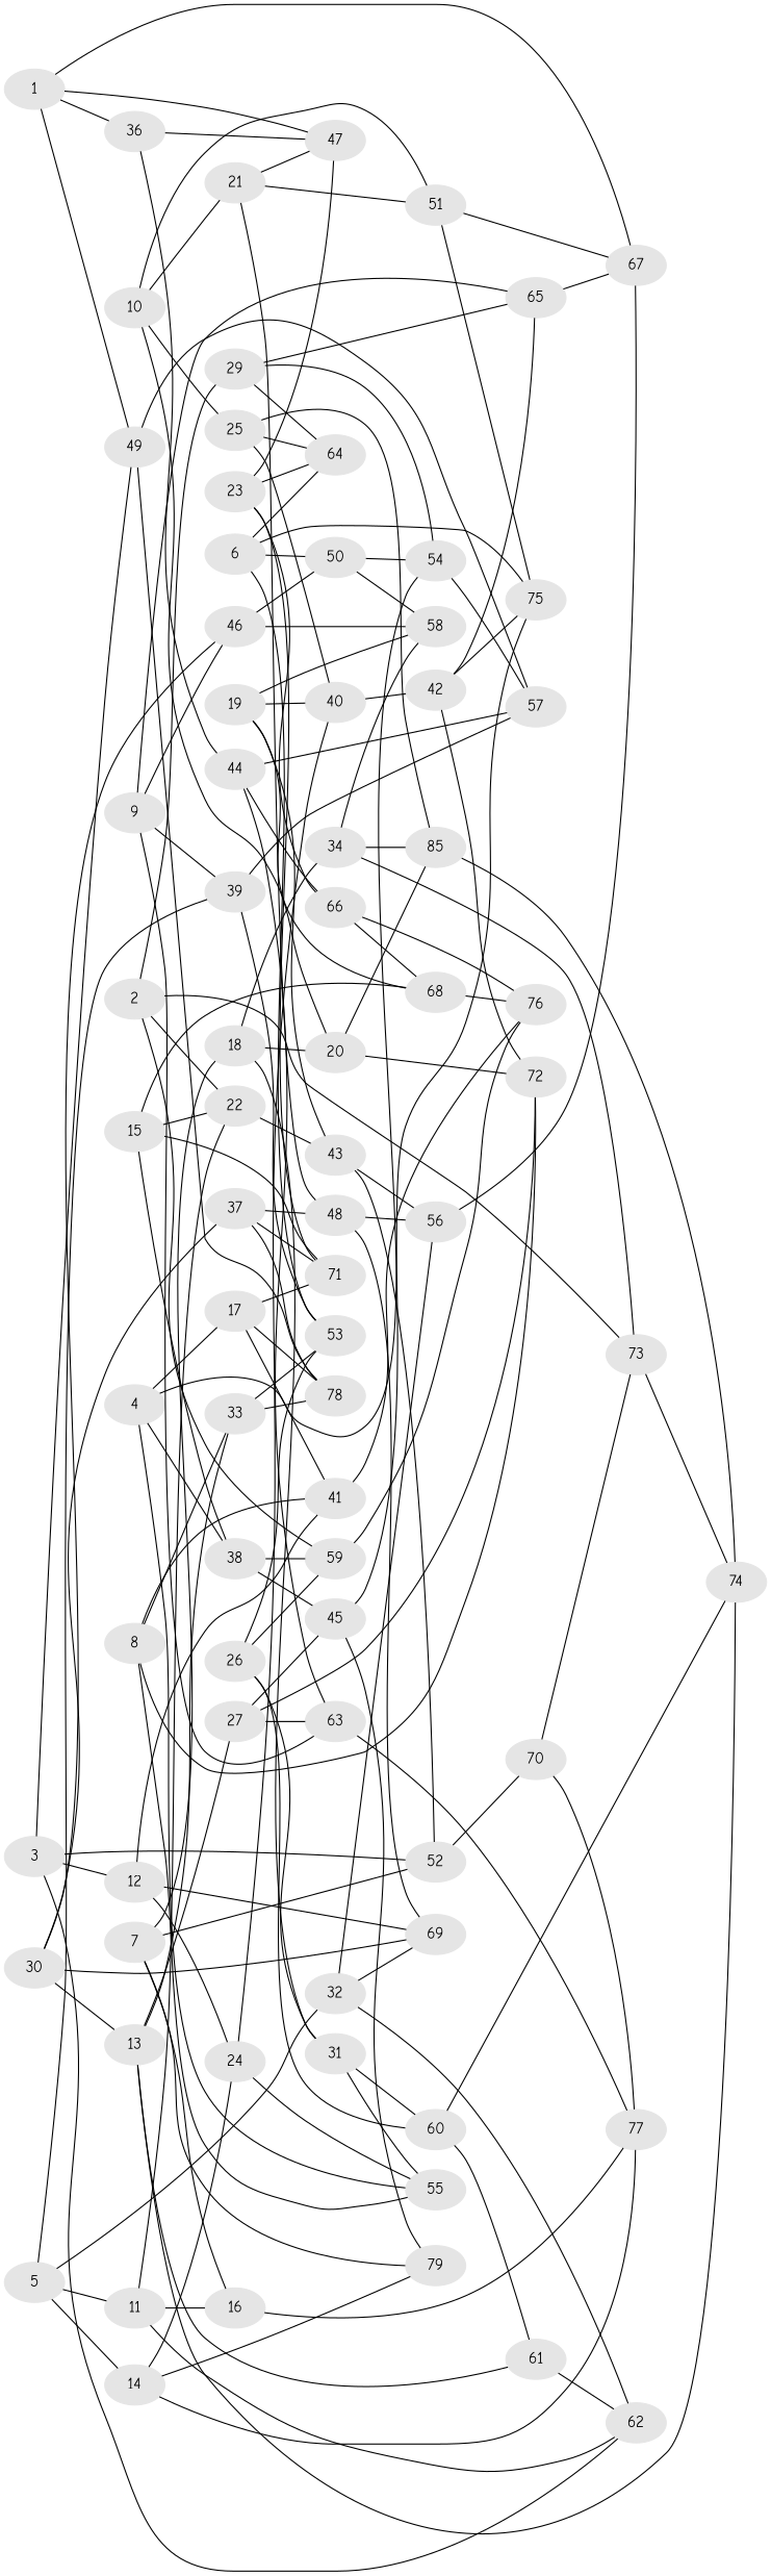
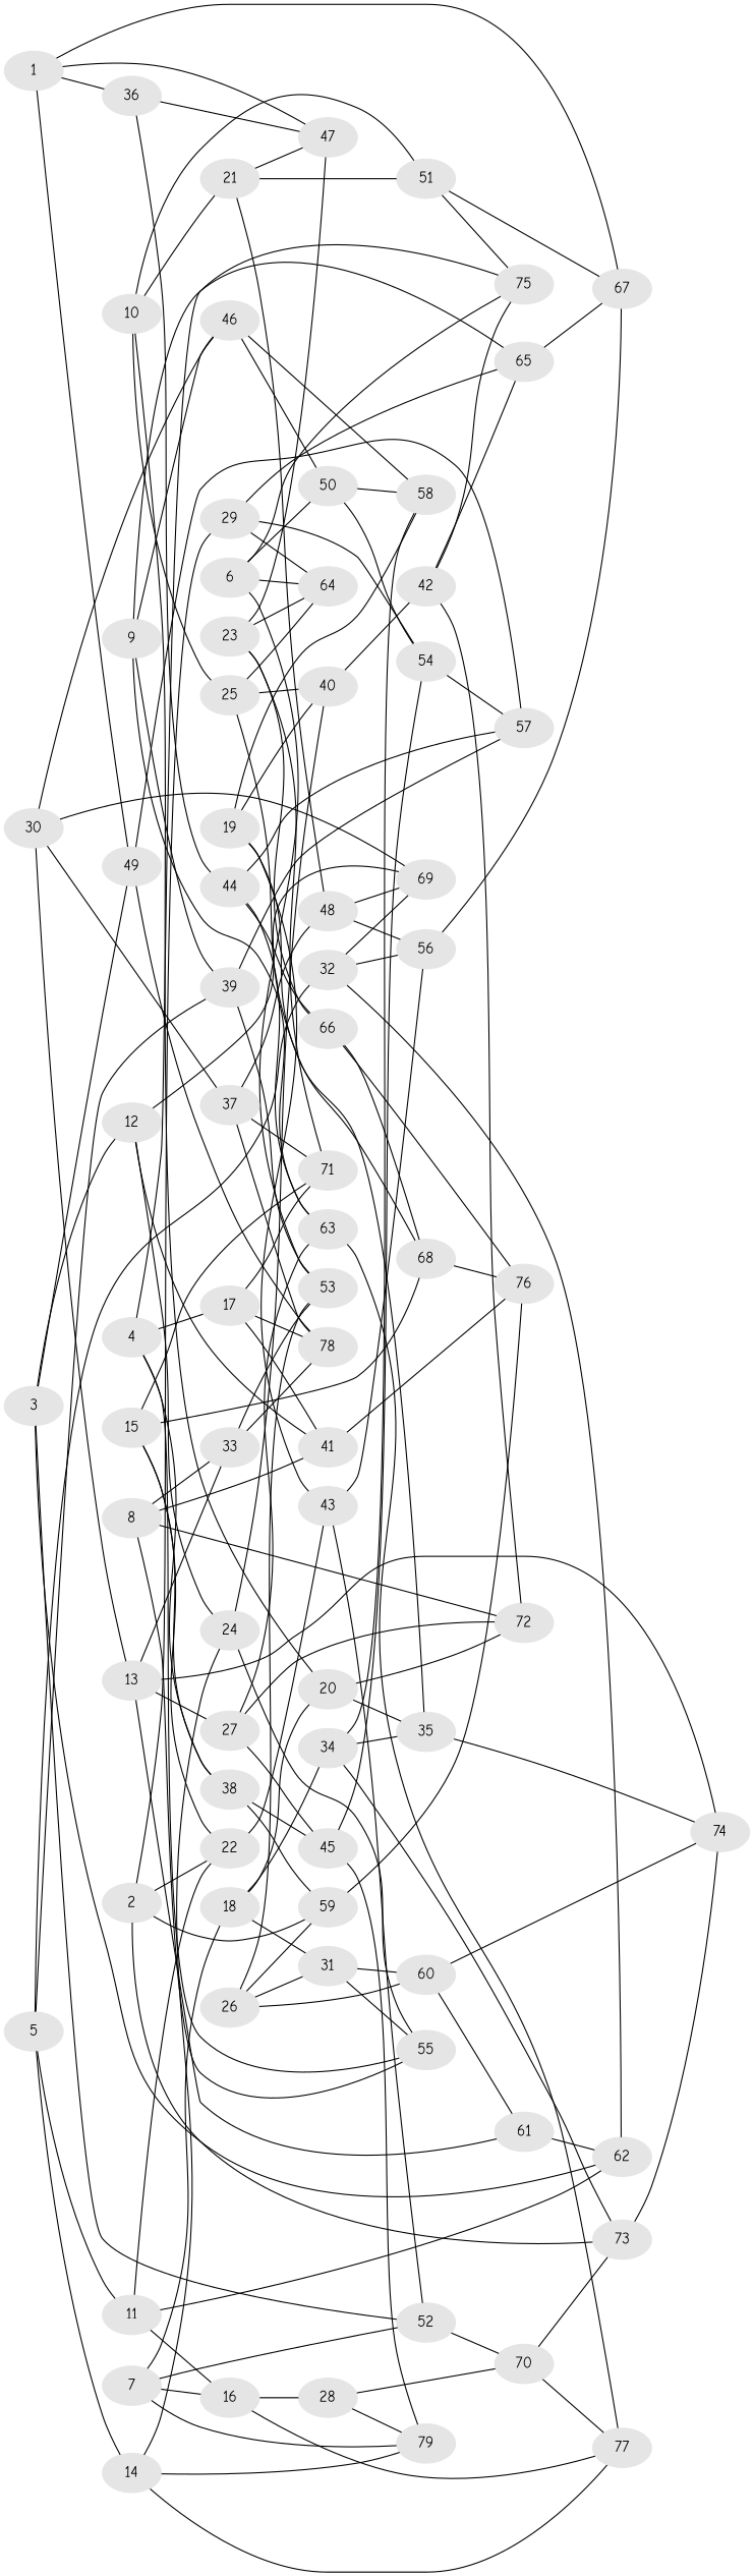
  graph {
    fontname="Comic Neue"
    rankdir=LR
    node [color=gray90 fontname="Comic Neue" style=filled]
    edge [fontname="Comic Neue"]
    1
    36
    47
    49
    67
    44
    78
    57
    2
    22
    29
    59
    73
    43
    64
    65
    54
    76
    74
    3
    12
    52
    62
    41
    24
    69
    70
    4
    17
    38
    55
    75
    71
    45
    5
    11
    14
    32
    39
    16
    79
    77
    56
    53
    6
    50
    58
    7
    18
+   28
    20
    31
    34
    8
    33
    72
    9
    46
    63
    10
    21
    25
    51
-   35 [label=85]
+   35
    48
    40
    13
    27
    61
    15
    68
    60
    19
    42
    23
    66
    26
    30
    37
    1 -- 36
    1 -- 47
    1 -- 49
    1 -- 67
    36 -- 47
    36 -- 44
    49 -- 78
    49 -- 57
    44 -- 57
    44 -- 63
    44 -- 66
    2 -- 22
    2 -- 29
    2 -- 59
    2 -- 73
    22 -- 43
    29 -- 64
    29 -- 65
    29 -- 54
    59 -- 76
    73 -- 74
    43 -- 52
    43 -- 56
    65 -- 67
    54 -- 57
    3 -- 49
    3 -- 12
    3 -- 52
    3 -- 62
    12 -- 41
    12 -- 24
    12 -- 69
    52 -- 70
    41 -- 76
    24 -- 55
    24 -- 40
    70 -- 73
    70 -- 77
    4 -- 17
    4 -- 38
    4 -- 55
    4 -- 75
    17 -- 78
    17 -- 41
    17 -- 71
    38 -- 59
    38 -- 45
    45 -- 54
    45 -- 79
    5 -- 11
    5 -- 14
    5 -- 32
    5 -- 39
    11 -- 22
    11 -- 62
    11 -- 16
    14 -- 24
    14 -- 79
    14 -- 77
    32 -- 62
    32 -- 69
    32 -- 56
    39 -- 57
    39 -- 53
    16 -- 77
+   16 -- 28
    56 -- 67
    6 -- 64
    6 -- 75
    6 -- 53
    6 -- 50
    50 -- 54
    50 -- 58
    7 -- 52
    7 -- 16
    7 -- 79
    7 -- 18
    18 -- 20
    18 -- 31
    18 -- 34
+   28 -- 70
+   28 -- 79
    20 -- 72
    20 -- 35
    31 -- 55
    31 -- 60
    34 -- 73
    34 -- 58
    34 -- 35
    8 -- 41
    8 -- 55
    8 -- 33
    8 -- 72
    33 -- 78
    33 -- 53
    9 -- 65
    9 -- 39
    9 -- 46
    9 -- 63
    46 -- 50
    46 -- 58
    63 -- 77
    10 -- 20
    10 -- 21
    10 -- 25
    10 -- 51
    21 -- 47
    21 -- 51
    21 -- 48
    25 -- 64
    25 -- 35
    25 -- 40
    51 -- 67
    51 -- 75
    35 -- 74
    48 -- 69
    48 -- 56
    40 -- 42
    13 -- 74
    13 -- 33
    13 -- 27
    13 -- 61
    27 -- 45
    27 -- 72
    27 -- 63
    61 -- 62
    15 -- 22
    15 -- 38
    15 -- 71
    15 -- 68
    68 -- 76
    60 -- 74
    60 -- 61
    19 -- 43
    19 -- 58
    19 -- 40
    19 -- 68
    42 -- 65
    42 -- 75
    42 -- 72
    23 -- 47
    23 -- 64
    23 -- 71
    23 -- 66
    66 -- 76
    66 -- 68
    26 -- 59
    26 -- 53
    26 -- 31
    26 -- 60
    30 -- 69
    30 -- 46
    30 -- 13
    30 -- 37
    37 -- 78
    37 -- 71
    37 -- 48
  }
